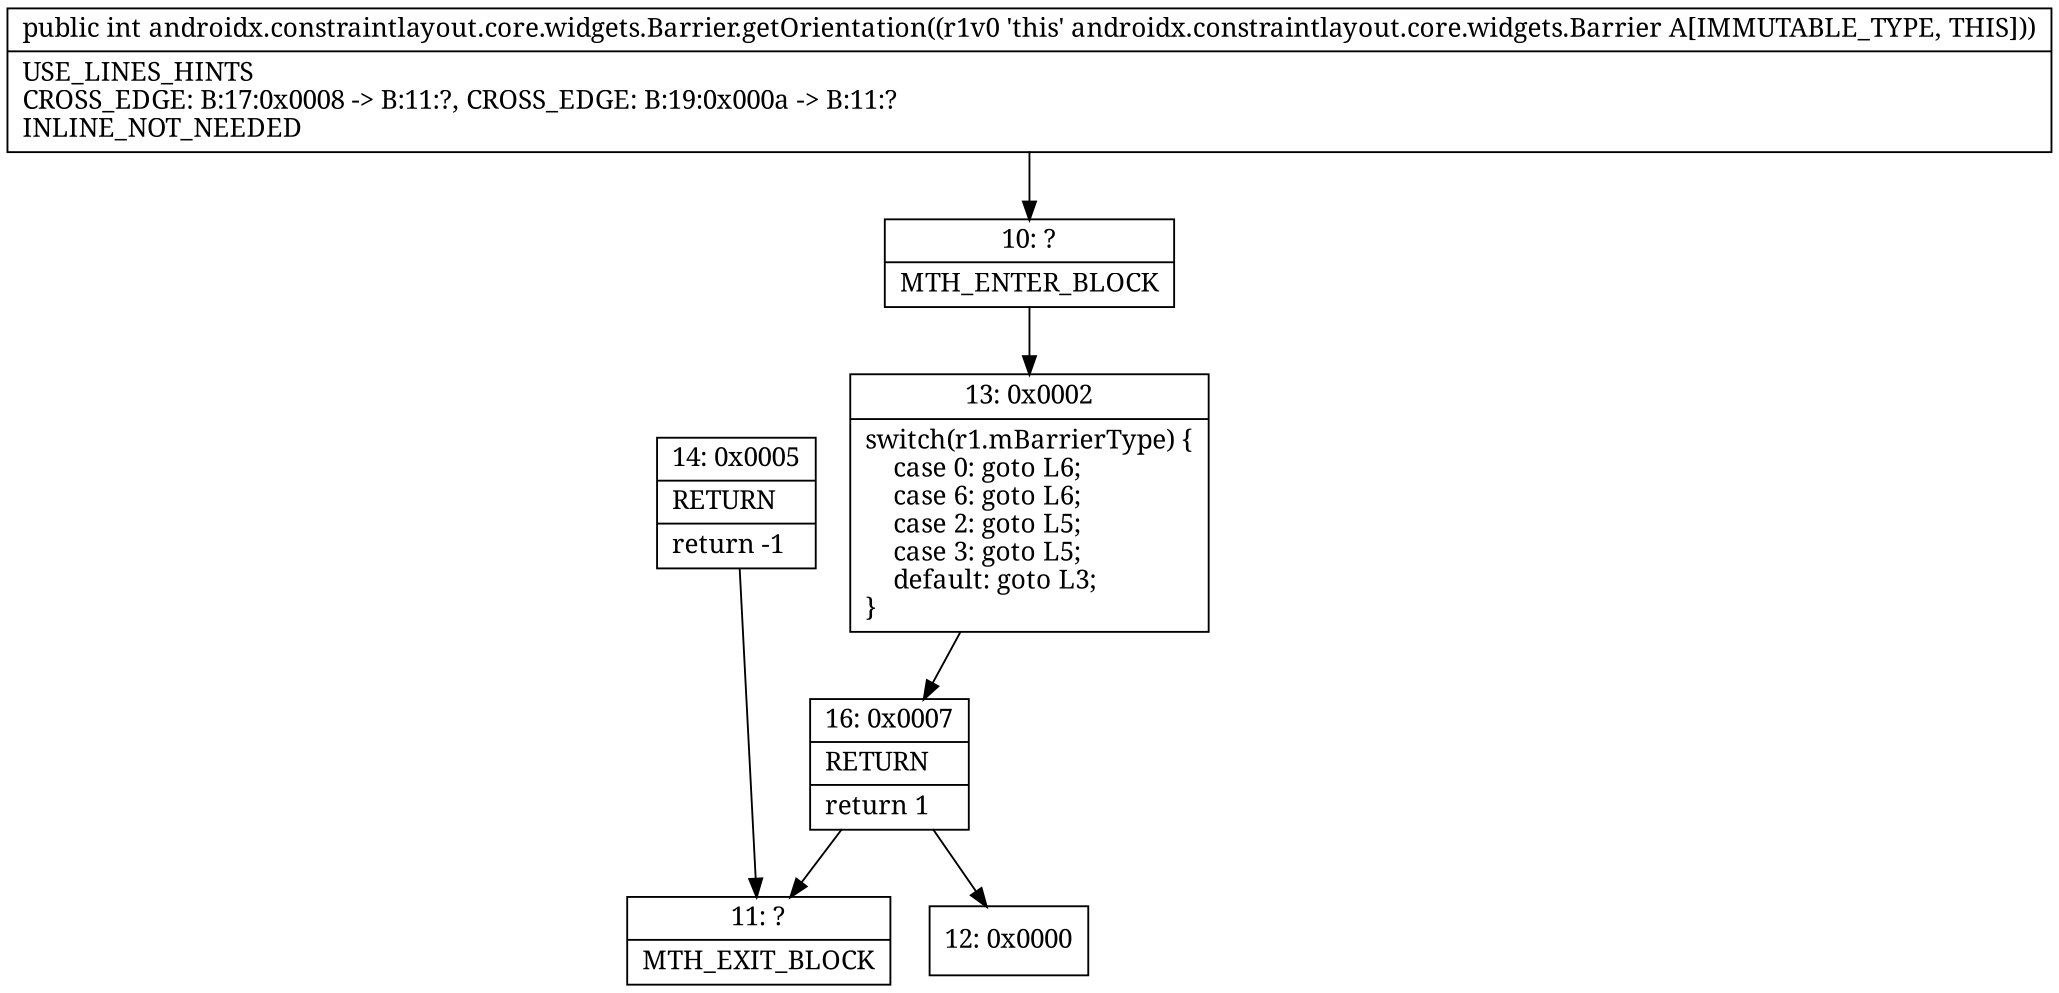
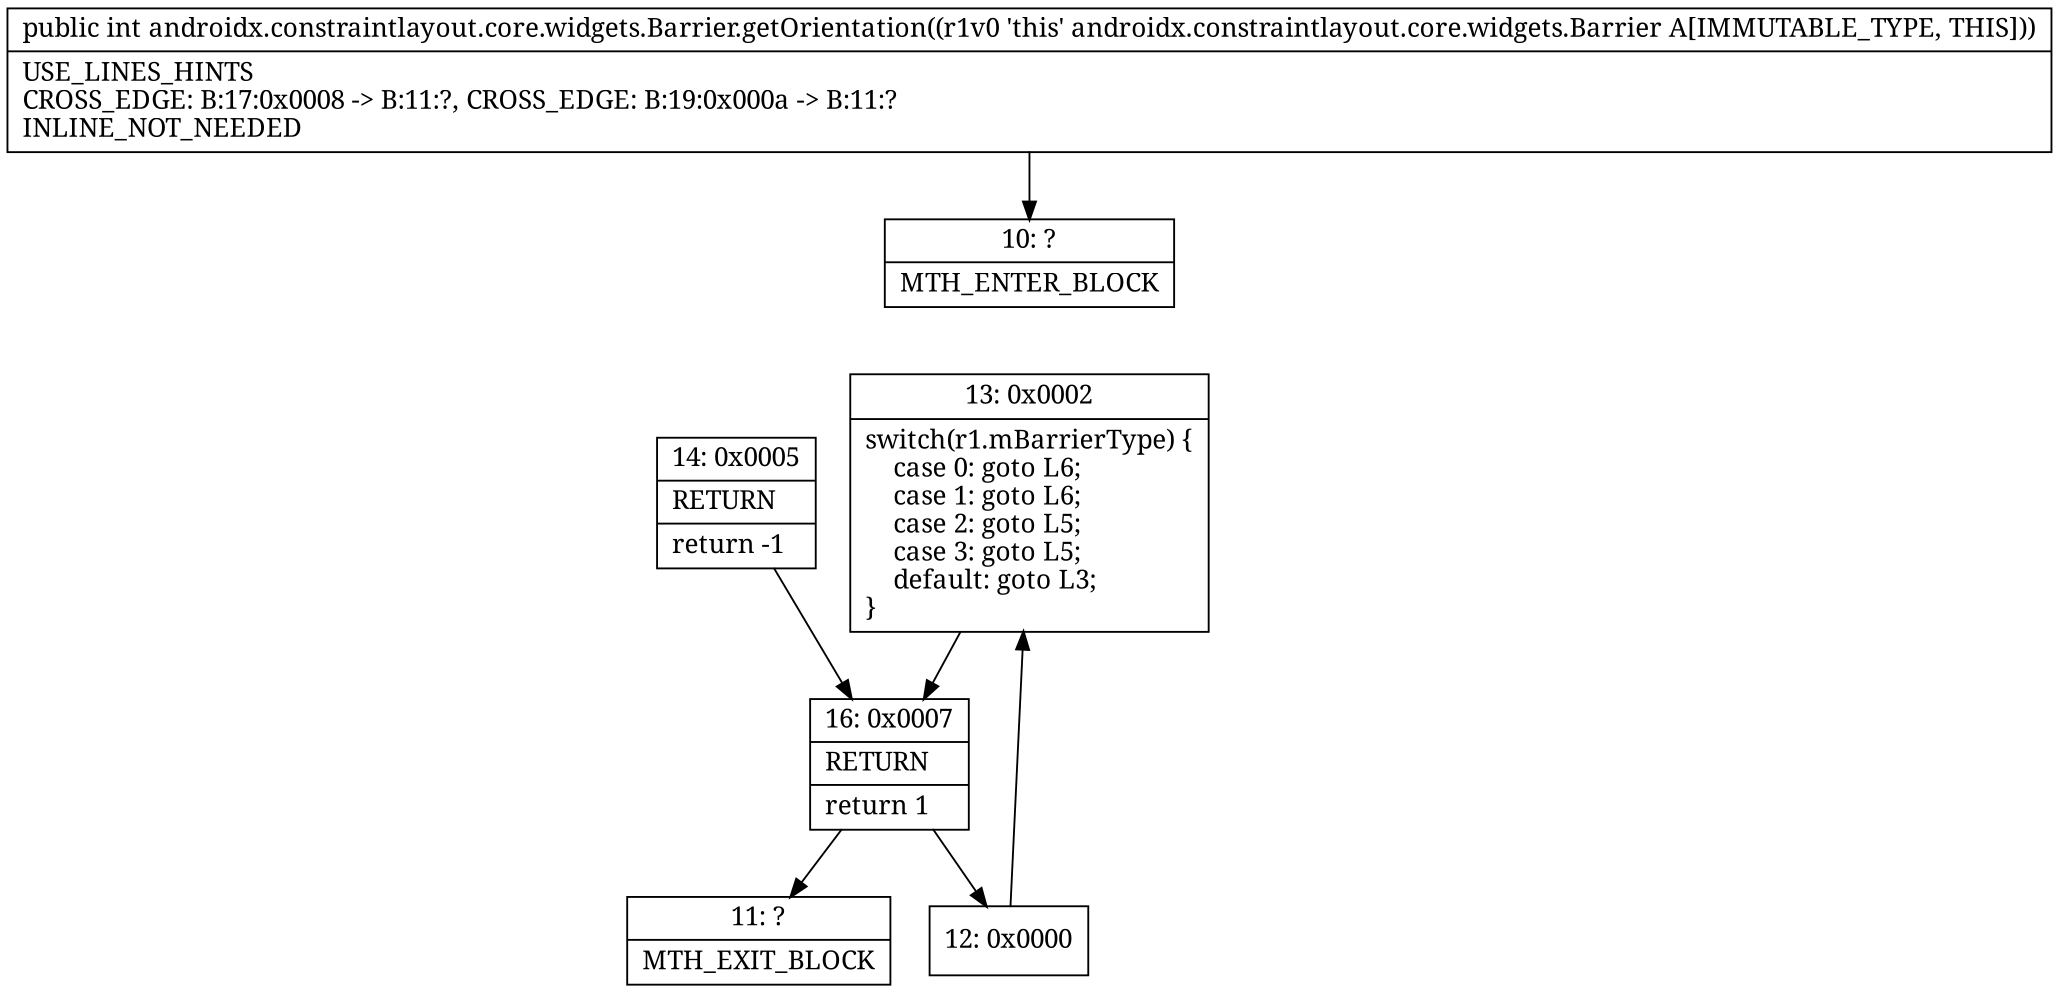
  digraph {
    fontname="Noto Serif"
    node [fontname="Noto Serif" shape=record]
    edge [fontname="Noto Serif"]
    n1 [label="{10\:\ ?|MTH_ENTER_BLOCK\l}"]
    n2 [label="{12\:\ 0x0000}"]
-   n3 [label="{13\:\ 0x0002|switch(r1.mBarrierType) \{\l    case 0: goto L6;\l    case 6: goto L6;\l    case 2: goto L5;\l    case 3: goto L5;\l    default: goto L3;\l\}\l}"]
+   n3 [label="{13\:\ 0x0002|switch(r1.mBarrierType) \{\l    case 0: goto L6;\l    case 1: goto L6;\l    case 2: goto L5;\l    case 3: goto L5;\l    default: goto L3;\l\}\l}"]
    n4 [label="{16\:\ 0x0007|RETURN\l|return 1\l}"]
    n5 [label="{14\:\ 0x0005|RETURN\l|return \-1\l}"]
    n6 [label="{11\:\ ?|MTH_EXIT_BLOCK\l}"]
    n7 [label="{public int androidx.constraintlayout.core.widgets.Barrier.getOrientation((r1v0 'this' androidx.constraintlayout.core.widgets.Barrier A[IMMUTABLE_TYPE, THIS]))  | USE_LINES_HINTS\lCROSS_EDGE: B:17:0x0008 \-\> B:11:?, CROSS_EDGE: B:19:0x000a \-\> B:11:?\lINLINE_NOT_NEEDED\l}"]
-   n1 -> n3
+   n2 -> n3
    n3 -> n4
    n4 -> n2
    n4 -> n6
-   n5 -> n6
+   n5 -> n4
    n7 -> n1
  }
